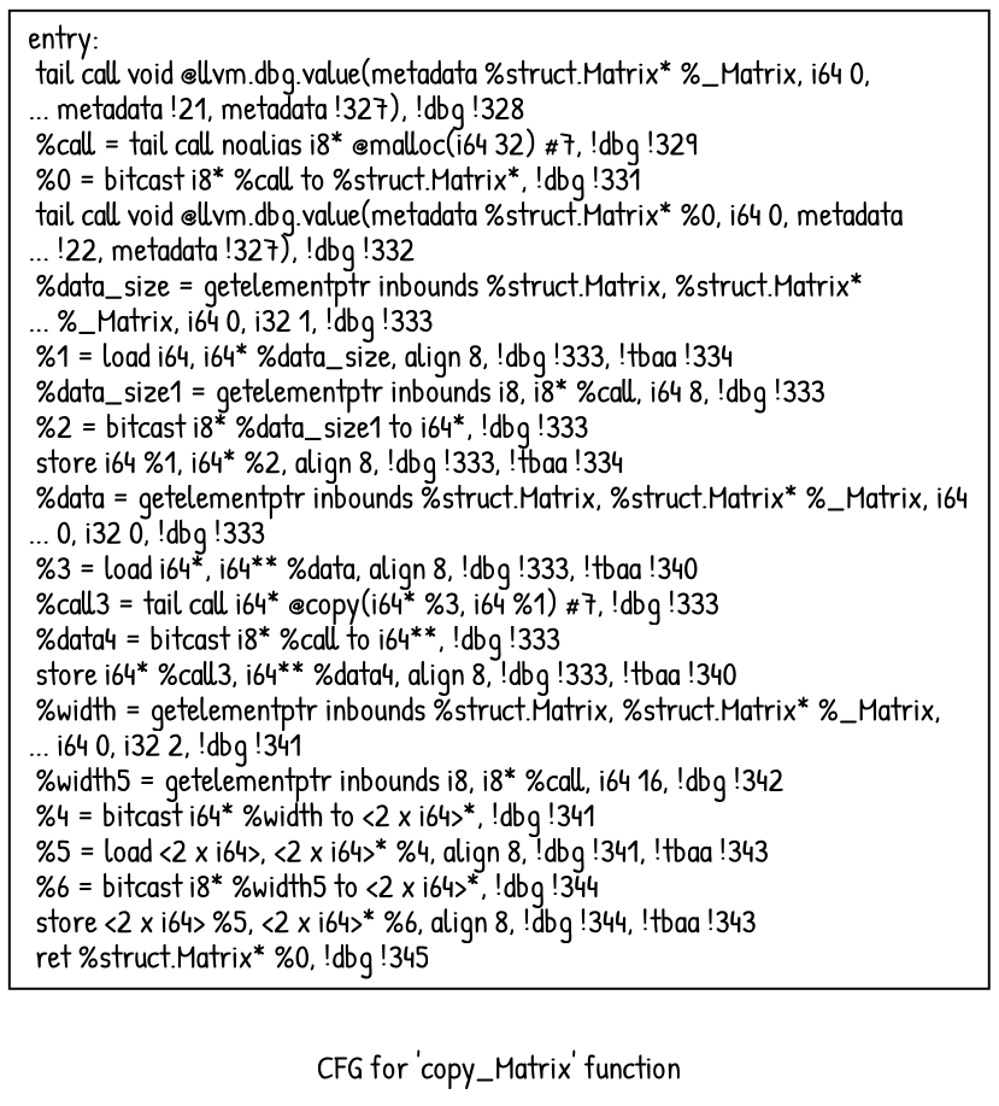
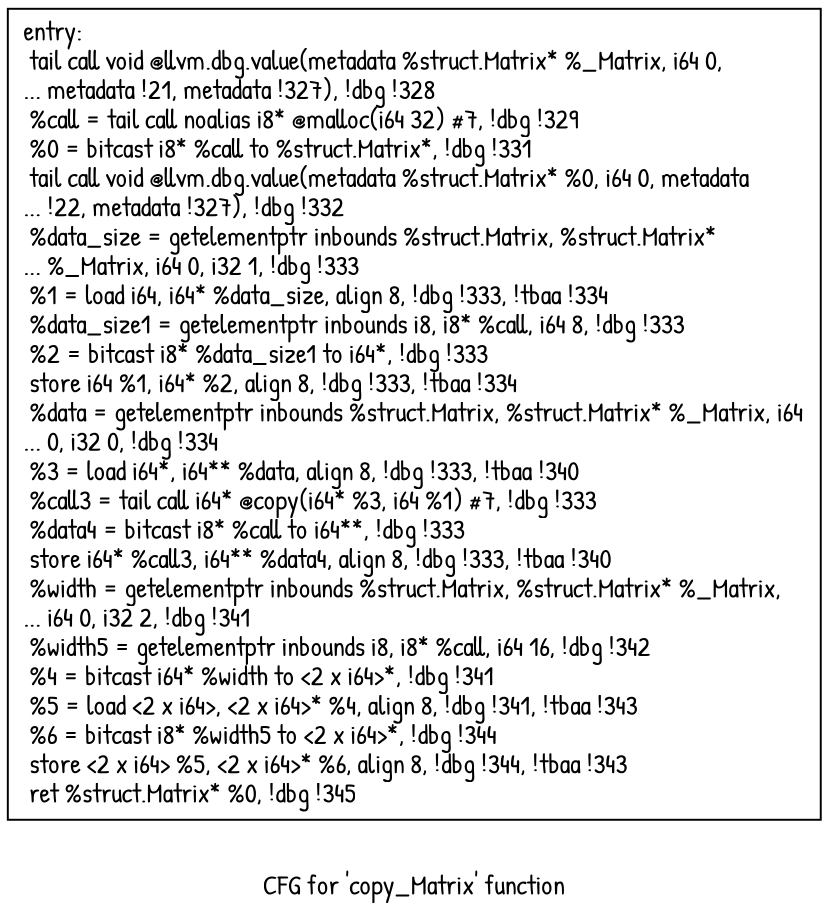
  digraph {
    label="CFG for 'copy_Matrix' function"
    fontname="Patrick Hand"
-   n1 [label="{entry:\l  tail call void @llvm.dbg.value(metadata %struct.Matrix* %_Matrix, i64 0,\l... metadata !21, metadata !327), !dbg !328\l  %call = tail call noalias i8* @malloc(i64 32) #7, !dbg !329\l  %0 = bitcast i8* %call to %struct.Matrix*, !dbg !331\l  tail call void @llvm.dbg.value(metadata %struct.Matrix* %0, i64 0, metadata\l... !22, metadata !327), !dbg !332\l  %data_size = getelementptr inbounds %struct.Matrix, %struct.Matrix*\l... %_Matrix, i64 0, i32 1, !dbg !333\l  %1 = load i64, i64* %data_size, align 8, !dbg !333, !tbaa !334\l  %data_size1 = getelementptr inbounds i8, i8* %call, i64 8, !dbg !333\l  %2 = bitcast i8* %data_size1 to i64*, !dbg !333\l  store i64 %1, i64* %2, align 8, !dbg !333, !tbaa !334\l  %data = getelementptr inbounds %struct.Matrix, %struct.Matrix* %_Matrix, i64\l... 0, i32 0, !dbg !333\l  %3 = load i64*, i64** %data, align 8, !dbg !333, !tbaa !340\l  %call3 = tail call i64* @copy(i64* %3, i64 %1) #7, !dbg !333\l  %data4 = bitcast i8* %call to i64**, !dbg !333\l  store i64* %call3, i64** %data4, align 8, !dbg !333, !tbaa !340\l  %width = getelementptr inbounds %struct.Matrix, %struct.Matrix* %_Matrix,\l... i64 0, i32 2, !dbg !341\l  %width5 = getelementptr inbounds i8, i8* %call, i64 16, !dbg !342\l  %4 = bitcast i64* %width to \<2 x i64\>*, !dbg !341\l  %5 = load \<2 x i64\>, \<2 x i64\>* %4, align 8, !dbg !341, !tbaa !343\l  %6 = bitcast i8* %width5 to \<2 x i64\>*, !dbg !344\l  store \<2 x i64\> %5, \<2 x i64\>* %6, align 8, !dbg !344, !tbaa !343\l  ret %struct.Matrix* %0, !dbg !345\l}" shape=record fontname="Patrick Hand"]
+   n1 [label="{entry:\l  tail call void @llvm.dbg.value(metadata %struct.Matrix* %_Matrix, i64 0,\l... metadata !21, metadata !327), !dbg !328\l  %call = tail call noalias i8* @malloc(i64 32) #7, !dbg !329\l  %0 = bitcast i8* %call to %struct.Matrix*, !dbg !331\l  tail call void @llvm.dbg.value(metadata %struct.Matrix* %0, i64 0, metadata\l... !22, metadata !327), !dbg !332\l  %data_size = getelementptr inbounds %struct.Matrix, %struct.Matrix*\l... %_Matrix, i64 0, i32 1, !dbg !333\l  %1 = load i64, i64* %data_size, align 8, !dbg !333, !tbaa !334\l  %data_size1 = getelementptr inbounds i8, i8* %call, i64 8, !dbg !333\l  %2 = bitcast i8* %data_size1 to i64*, !dbg !333\l  store i64 %1, i64* %2, align 8, !dbg !333, !tbaa !334\l  %data = getelementptr inbounds %struct.Matrix, %struct.Matrix* %_Matrix, i64\l... 0, i32 0, !dbg !334\l  %3 = load i64*, i64** %data, align 8, !dbg !333, !tbaa !340\l  %call3 = tail call i64* @copy(i64* %3, i64 %1) #7, !dbg !333\l  %data4 = bitcast i8* %call to i64**, !dbg !333\l  store i64* %call3, i64** %data4, align 8, !dbg !333, !tbaa !340\l  %width = getelementptr inbounds %struct.Matrix, %struct.Matrix* %_Matrix,\l... i64 0, i32 2, !dbg !341\l  %width5 = getelementptr inbounds i8, i8* %call, i64 16, !dbg !342\l  %4 = bitcast i64* %width to \<2 x i64\>*, !dbg !341\l  %5 = load \<2 x i64\>, \<2 x i64\>* %4, align 8, !dbg !341, !tbaa !343\l  %6 = bitcast i8* %width5 to \<2 x i64\>*, !dbg !344\l  store \<2 x i64\> %5, \<2 x i64\>* %6, align 8, !dbg !344, !tbaa !343\l  ret %struct.Matrix* %0, !dbg !345\l}" shape=record fontname="Patrick Hand"]
  }
